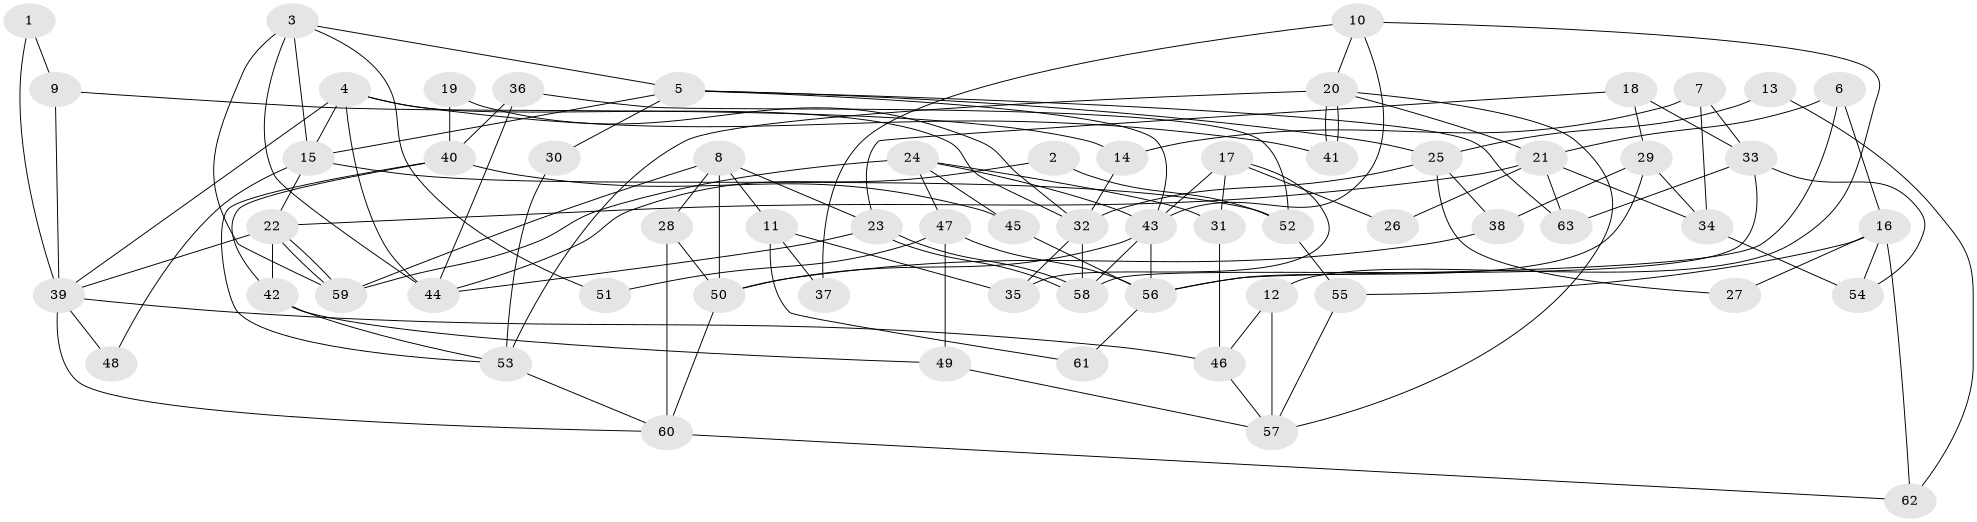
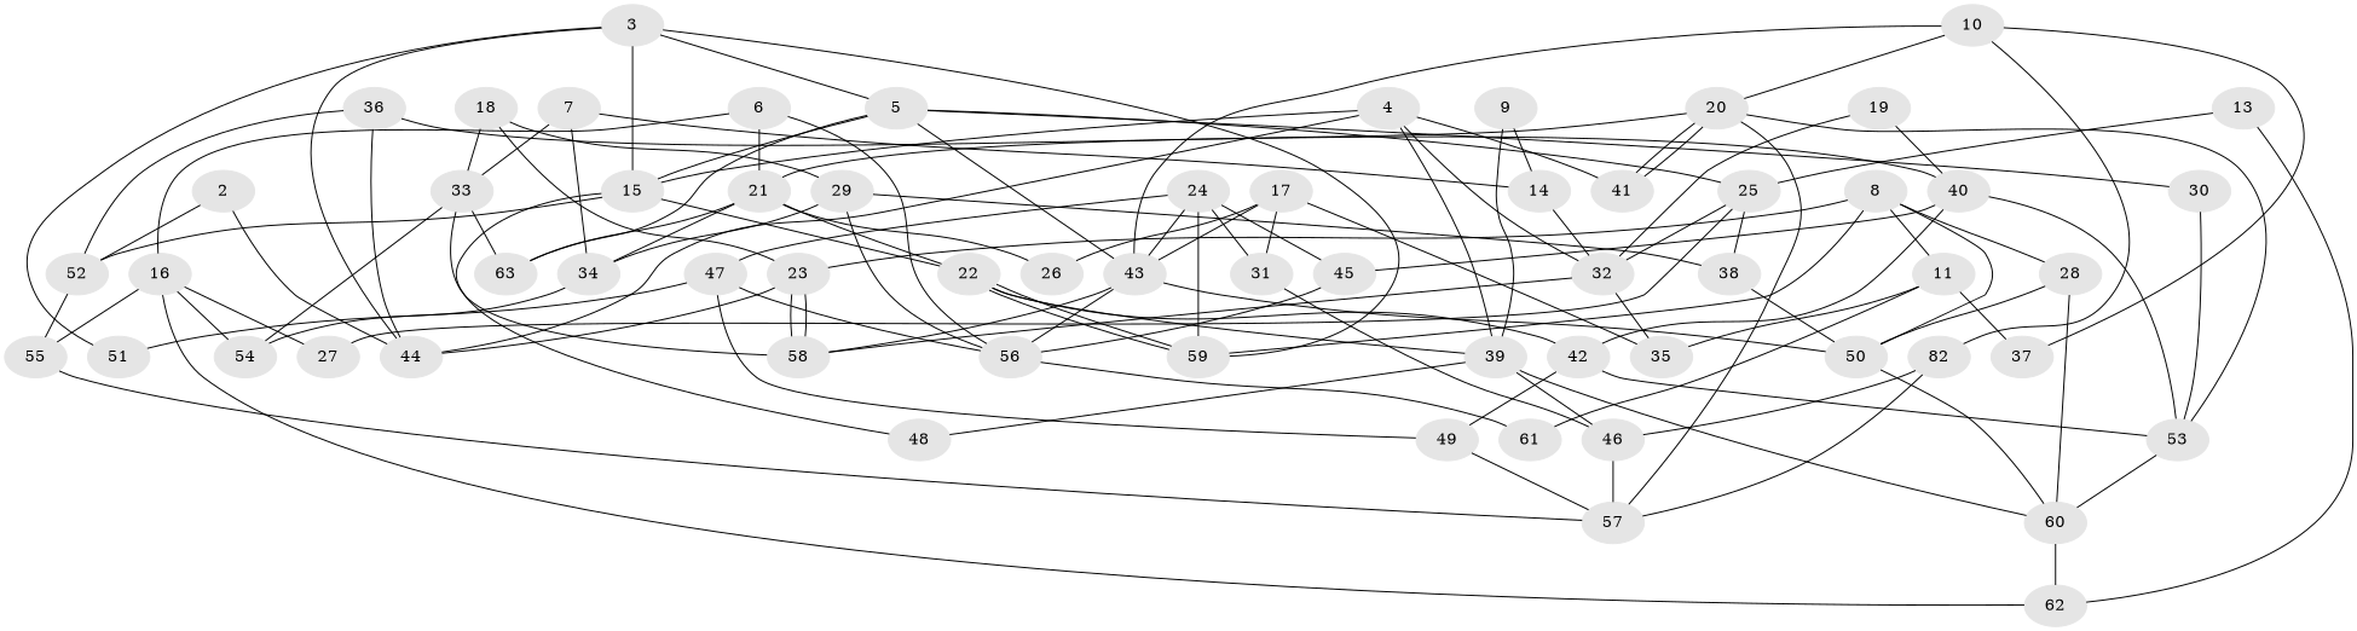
  graph {
    node [color=gray90 style=filled]
-   1
    9
    39
    14
    46
    48
    60
    2
    44
    52
    55
    3
    5
    15
    51
    59
    25
    30
    43
    63
    22
    4
    32
    41
    35
    58
    27
    38
    53
    56
    50
    6
    16
    21
    62
    54
    34
    26
    7
    33
    61
    8
    11
    23
    28
    37
    10
-   12
+   12 [label=82]
    20
    57
    13
    19
    40
    42
    17
    31
    18
    29
    45
    49
    24
    47
    36
-   1 -- 9
-   1 -- 39
    9 -- 39
    9 -- 14
    39 -- 46
    39 -- 48
    39 -- 60
    14 -- 32
    46 -- 57
    60 -- 62
    2 -- 44
    2 -- 52
    52 -- 55
    55 -- 57
    3 -- 44
    3 -- 5
    3 -- 15
    3 -- 51
    3 -- 59
    5 -- 15
    5 -- 25
    5 -- 30
    5 -- 43
    5 -- 63
    15 -- 48
    15 -- 52
    15 -- 22
    25 -- 32
    25 -- 27
    25 -- 38
    30 -- 53
    43 -- 58
    43 -- 56
    43 -- 50
    22 -- 39
    22 -- 59
    22 -- 59
    22 -- 42
    4 -- 39
    4 -- 44
    4 -- 15
    4 -- 32
    4 -- 41
    32 -- 35
    32 -- 58
    38 -- 50
    53 -- 60
    56 -- 61
    50 -- 60
    6 -- 56
    6 -- 16
    6 -- 21
    16 -- 55
    16 -- 27
    16 -- 62
    16 -- 54
    21 -- 63
    21 -- 22
    21 -- 34
    21 -- 26
    34 -- 54
    7 -- 14
    7 -- 34
    7 -- 33
    33 -- 63
    33 -- 58
    33 -- 54
    8 -- 59
    8 -- 50
    8 -- 11
    8 -- 23
    8 -- 28
    11 -- 35
    11 -- 61
    11 -- 37
    23 -- 44
    23 -- 58
    23 -- 58
    28 -- 60
    28 -- 50
    10 -- 43
    10 -- 37
    10 -- 12
    10 -- 20
    12 -- 46
    12 -- 57
    20 -- 41
    20 -- 41
    20 -- 53
    20 -- 21
    20 -- 57
    13 -- 25
    13 -- 62
    19 -- 32
    19 -- 40
    40 -- 53
    40 -- 42
    40 -- 45
    42 -- 53
    42 -- 49
    17 -- 43
    17 -- 35
    17 -- 26
    17 -- 31
    31 -- 46
    18 -- 33
    18 -- 23
    18 -- 29
    29 -- 38
    29 -- 56
    29 -- 34
    45 -- 56
    49 -- 57
    24 -- 59
    24 -- 43
    24 -- 31
    24 -- 45
    24 -- 47
    47 -- 51
    47 -- 56
    47 -- 49
    36 -- 44
    36 -- 52
    36 -- 40
  }
